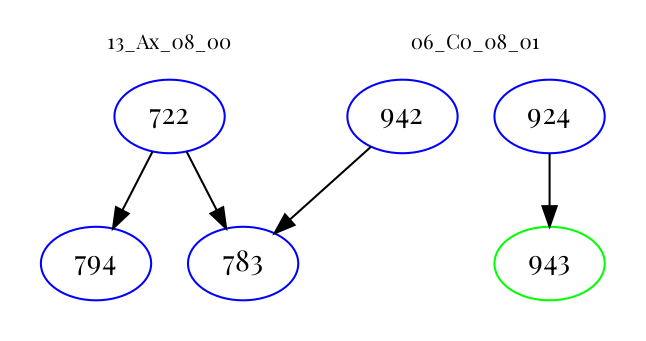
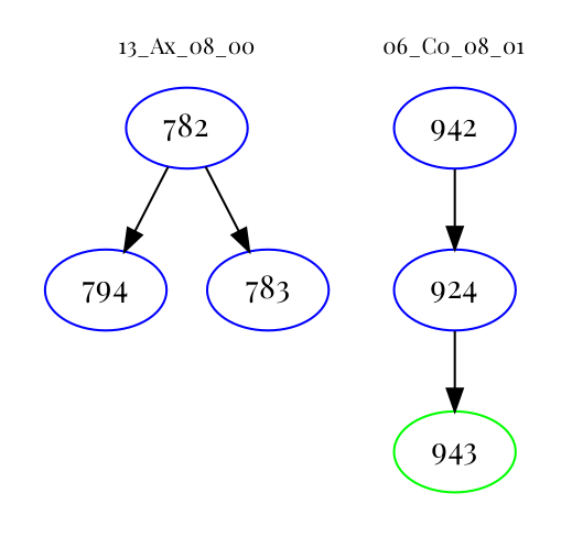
  digraph {
    fontname="Playfair Display"
    node [color=blue fontname="Playfair Display"]
    edge [color=black fontname="Playfair Display"]
-   n1 [label=722]
+   n1 [label=782]
    n2 [label=794]
    n3 [label=783]
    n4 [label=942]
    n5 [label=924]
    n6 [color=green label=943]
    subgraph cluster_1 {
      color=white
      fontsize=10
      label="13_Ax_08_00"
      n1
      n2
      n3
    }
    subgraph cluster_2 {
      color=white
      fontsize=10
      label="06_C0_08_01"
      n4
      n5
      n6
    }
    n1 -> n2
    n1 -> n3
-   n4 -> n3
+   n4 -> n5
    n5 -> n6
  }
